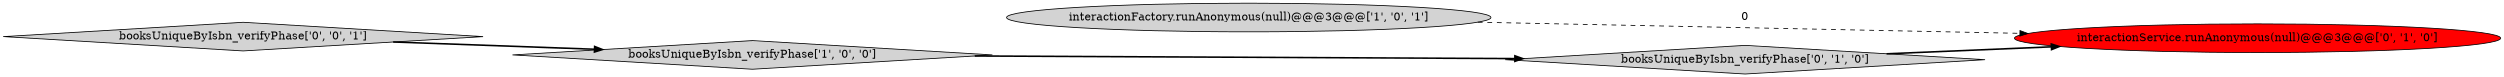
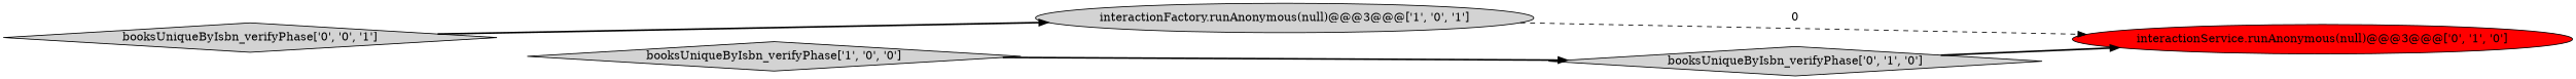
  digraph {
    rankdir=LR
    node [fillcolor=lightgray shape=diamond style=filled]
    edge [style=bold]
    n1 [label="booksUniqueByIsbn_verifyPhase['0', '0', '1']"]
    n2 [label="interactionFactory.runAnonymous(null)@@@3@@@['1', '0', '1']" shape=ellipse]
    n3 [fillcolor=red label="interactionService.runAnonymous(null)@@@3@@@['0', '1', '0']" shape=ellipse]
    n4 [label="booksUniqueByIsbn_verifyPhase['0', '1', '0']"]
    n5 [label="booksUniqueByIsbn_verifyPhase['1', '0', '0']"]
-   n1 -> n5
+   n1 -> n2
    n2 -> n3 [label=0 style=dashed]
    n4 -> n3
    n5 -> n4
  }
